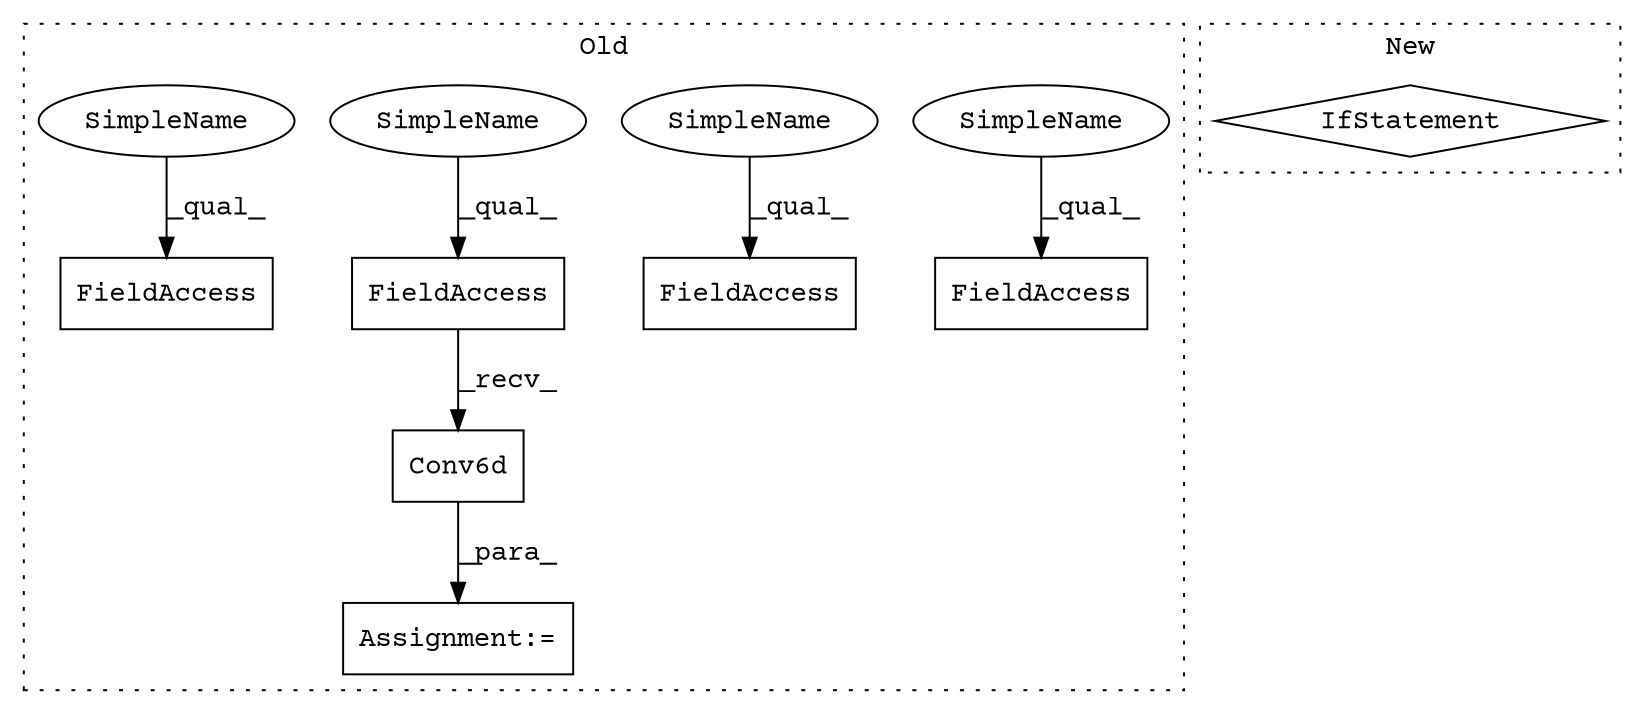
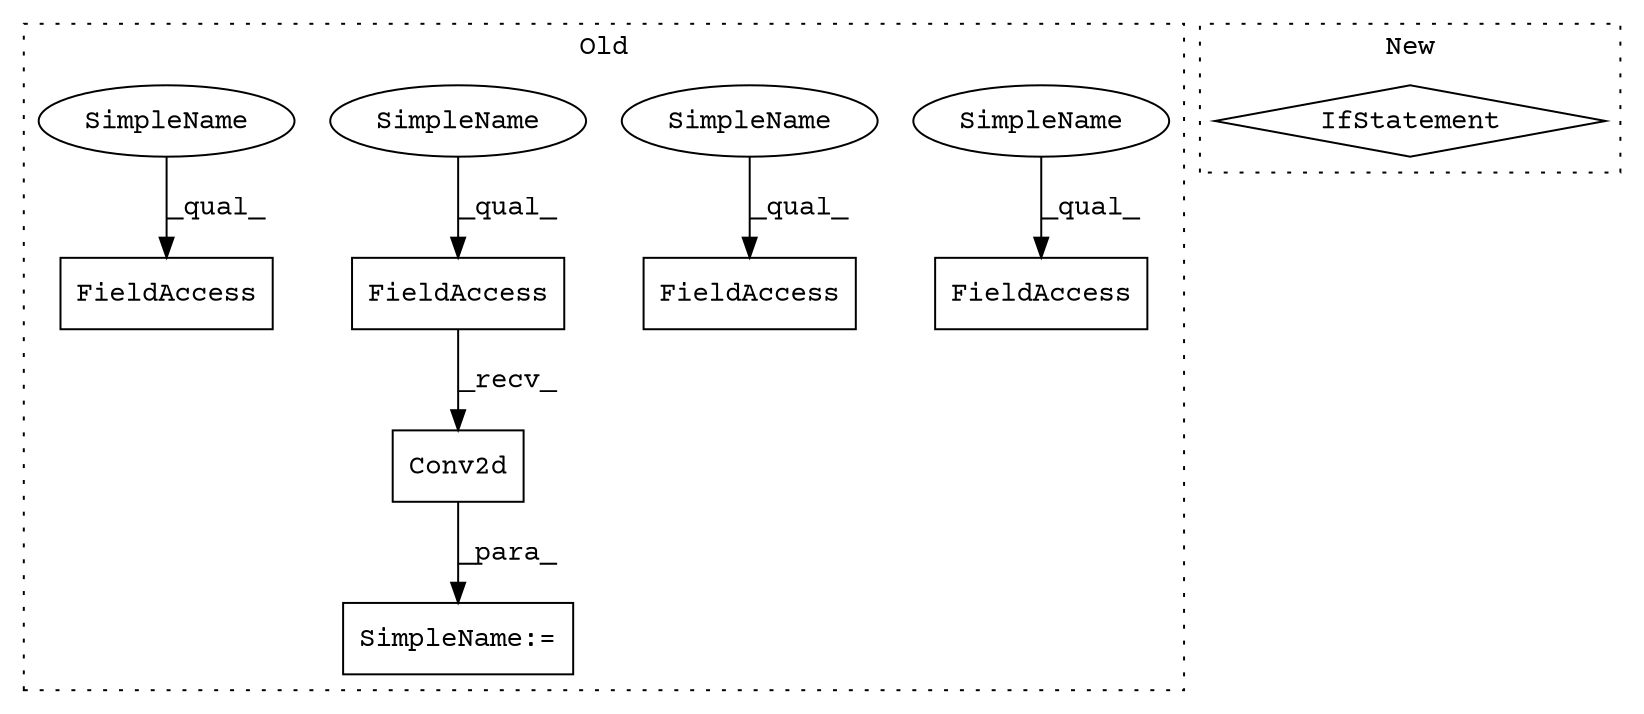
  digraph {
    fontname="Courier Prime"
    node [a=22 fontname="Courier Prime" l=8 s=3525 shape=box]
    edge [fontname="Courier Prime"]
-   n1 [a=32 l="7,1" label=Conv6d s="3534,3550"]
-   n2 [a=7 l=1 label="Assignment:=" s=3449]
+   n1 [a=32 l="7,1" label=Conv2d s="3534,3550"]
+   n2 [a=7 l=1 label="SimpleName:=" s=3449]
    n3 [label=FieldAccess]
    n4 [label=FieldAccess s=3568]
    n5 [label=FieldAccess s=3789]
    n6 [label=FieldAccess s=3509]
    n7 [a=42 l=5 label=SimpleName s=3509 shape=ellipse]
    n8 [a=42 l=5 label=SimpleName s=3568 shape=ellipse]
    n9 [a=42 l=5 label=SimpleName shape=ellipse]
    n10 [a=42 l=5 label=SimpleName s=3789 shape=ellipse]
    n11 [a=25 l="4,2" label=IfStatement s="1979,1987" shape=diamond]
    subgraph cluster_1 {
      label=Old
      style=dotted
      n1
      n2
      n3
      n4
      n5
      n6
      n7
      n8
      n9
      n10
    }
    subgraph cluster_2 {
      label=New
      style=dotted
      n11
    }
    n1 -> n2 [label=_para_]
    n3 -> n1 [label=_recv_]
    n7 -> n6 [label=_qual_]
    n8 -> n4 [label=_qual_]
    n9 -> n3 [label=_qual_]
    n10 -> n5 [label=_qual_]
  }
